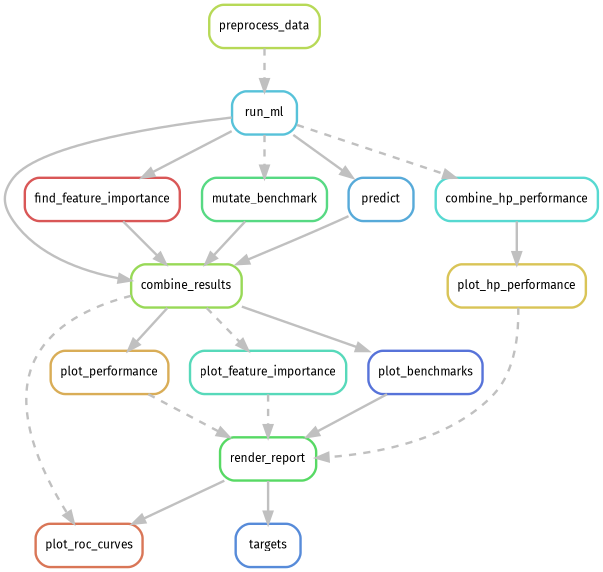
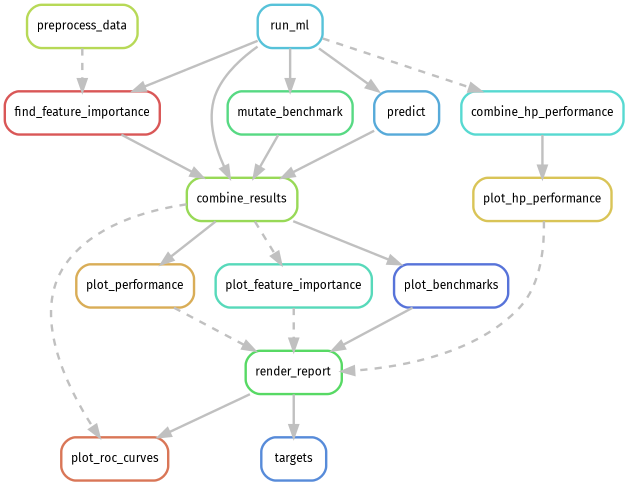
  digraph {
    bgcolor=white
    fontname="Fira Sans"
    node [fontname="Fira Sans" fontsize=10 penwidth=2 shape=box style=rounded]
    edge [color=grey fontname="Fira Sans" penwidth=2 style=dashed]
    n1 [color="0.60 0.6 0.85" label=targets]
    n2 [color="0.35 0.6 0.85" label=render_report]
    n3 [color="0.04 0.6 0.85" label=plot_roc_curves]
    n4 [color="0.11 0.6 0.85" label=plot_performance]
    n5 [color="0.25 0.6 0.85" label=combine_results]
    n6 [color="0.46 0.6 0.85" label=plot_feature_importance]
    n7 [color="0.63 0.6 0.85" label=plot_benchmarks]
    n8 [color="0.53 0.6 0.85" label=run_ml]
    n9 [color="0.00 0.6 0.85" label=find_feature_importance]
    n10 [color="0.49 0.6 0.85" label=combine_hp_performance]
    n11 [color="0.39 0.6 0.85" label=mutate_benchmark]
    n12 [color="0.56 0.6 0.85" label=predict]
    n13 [color="0.14 0.6 0.85" label=plot_hp_performance]
    n14 [color="0.21 0.6 0.85" label=preprocess_data]
    n2 -> n1 [style=bold]
    n2 -> n3 [style=bold]
    n4 -> n2
    n5 -> n3
    n5 -> n4 [style=solid]
    n5 -> n6
    n5 -> n7 [style=solid]
    n6 -> n2
    n7 -> n2 [style=bold]
    n8 -> n5 [style=bold]
    n8 -> n9 [style=solid]
    n8 -> n10
-   n8 -> n11
+   n8 -> n11 [style=bold]
    n8 -> n12 [style=solid]
    n9 -> n5 [style=bold]
    n10 -> n13 [style=solid]
    n11 -> n5 [style=solid]
    n12 -> n5 [style=solid]
    n13 -> n2
-   n14 -> n8
+   n14 -> n9
  }
